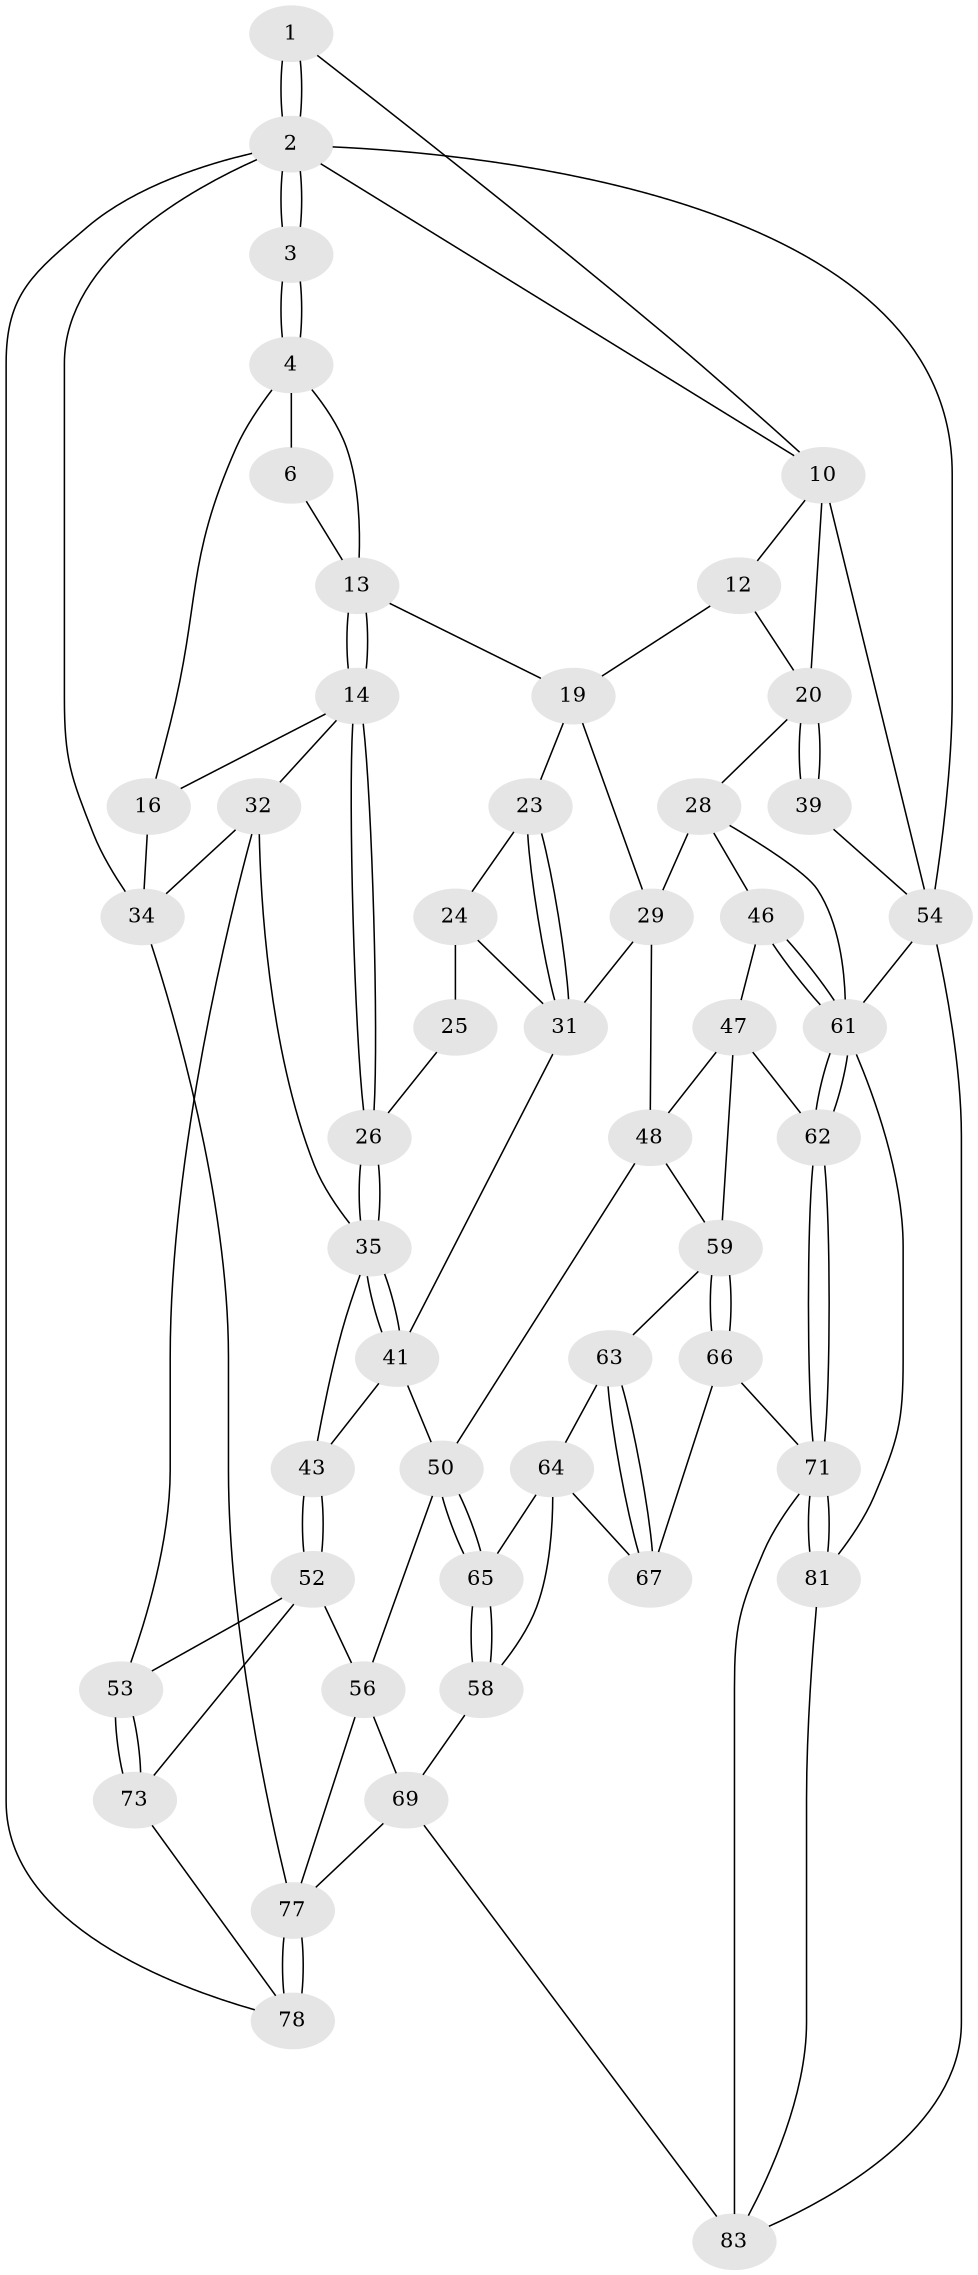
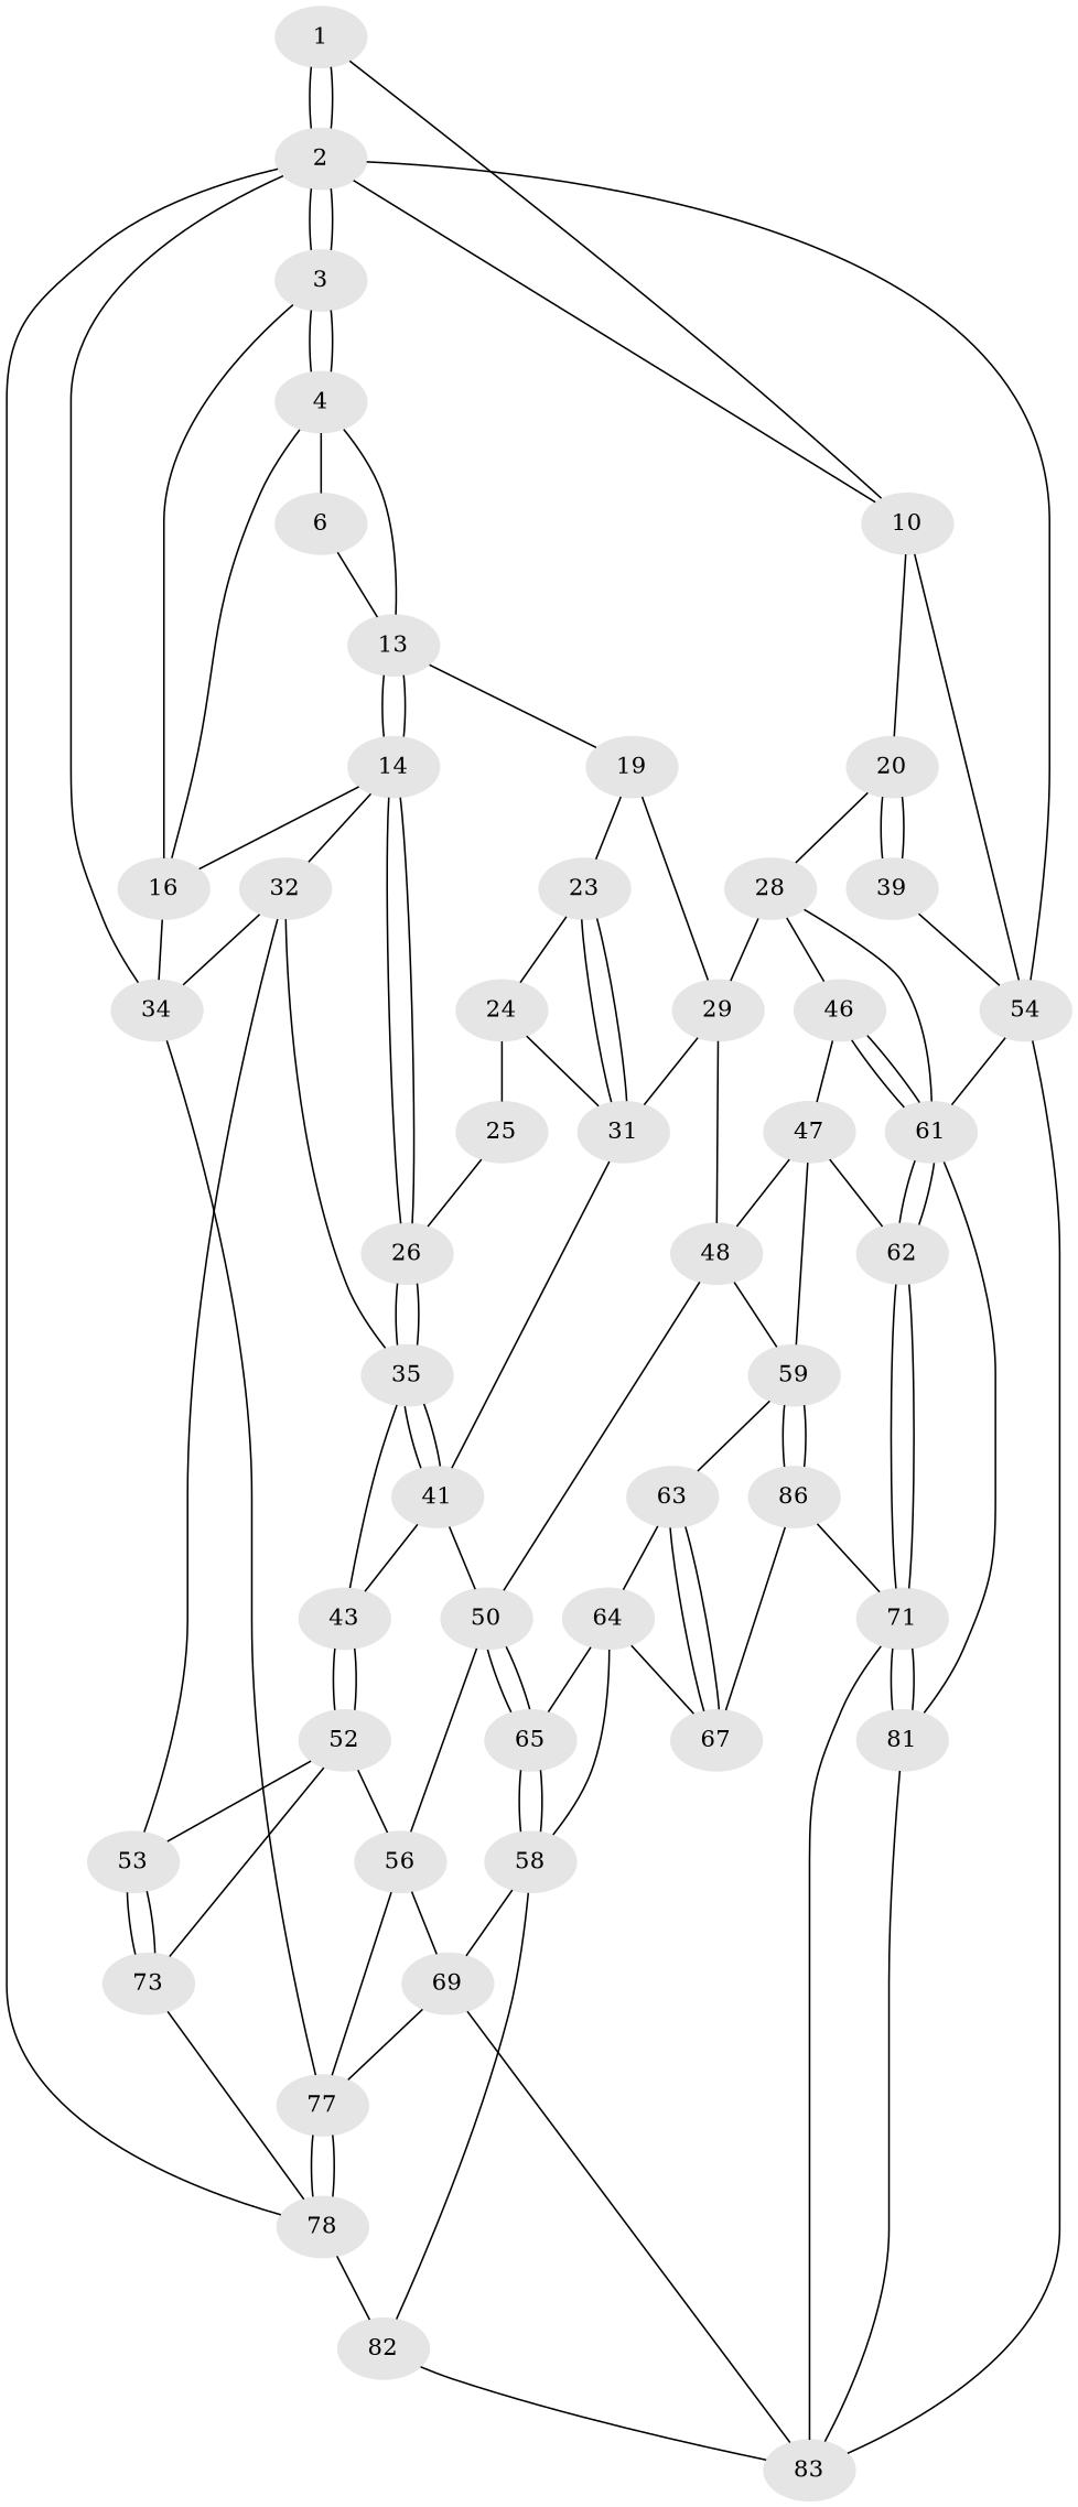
  graph {
    node [color=gray90 style=filled]
    1 [super="+7"]
    2 [super="+45"]
    10 [super="+11"]
    3
    34 [super="+44"]
    54 [super="+55"]
    78 [super="+86"]
-   12 [super="+18"]
    20 [super="+21"]
    4 [super="+5"]
    16 [super="+27"]
    77
    61 [super="+76"]
    83 [super="+85"]
+   82 [super="+84"]
    6 [super="+9"]
    13 [super="+17"]
    19 [super="+22"]
    14 [super="+15"]
    28 [super="+40"]
    39
    23
    29 [super="+30"]
    26
    32 [super="+33"]
    35 [super="+36"]
    53
    24 [super="+38"]
    31 [super="+37"]
    48 [super="+49"]
    46
    25
    41 [super="+42"]
    43
    47 [super="+58"]
    50 [super="+51"]
    59 [super="+60"]
    73 [super="+74"]
    52 [super="+57"]
    56 [super="+70"]
    65
    62
    81
    63
-   66
+   66 [label=86]
    71 [super="+72"]
    69 [super="+80"]
    n48 [label=58 super="+79"]
    64 [super="+75"]
    67
    1 -- 2
    1 -- 2
    1 -- 10
    2 -- 10
    2 -- 3
    2 -- 3
    2 -- 34
    2 -- 54
    2 -- 78
    10 -- 54
-   10 -- 12
    10 -- 20
    3 -- 4
    3 -- 4
+   3 -- 16
    34 -- 77
    54 -- 61
    54 -- 83
-   12 -- 20
-   12 -- 19
+   78 -- 82
    20 -- 28
    20 -- 39
    20 -- 39
    4 -- 16
    4 -- 6
    4 -- 13
    16 -- 34
    77 -- 78
    77 -- 78
    61 -- 62
    61 -- 62
    61 -- 81
+   82 -- 83
    6 -- 13
    13 -- 19
    13 -- 14
    13 -- 14
    19 -- 23
    19 -- 29
    14 -- 16
    14 -- 26
    14 -- 26
    14 -- 32
    28 -- 61
    28 -- 29
    28 -- 46
    39 -- 54
    23 -- 24
    23 -- 31
    23 -- 31
    29 -- 31
    29 -- 48
    26 -- 35
    26 -- 35
    32 -- 34
    32 -- 35
    32 -- 53
    35 -- 41
    35 -- 41
    35 -- 43
    53 -- 73
    53 -- 73
    24 -- 31
    24 -- 25 [weight=2]
    31 -- 41
    48 -- 50
    48 -- 59
    46 -- 61
    46 -- 61
    46 -- 47
    25 -- 26
    41 -- 43
    41 -- 50
    43 -- 52
    43 -- 52
    47 -- 48
    47 -- 59
    47 -- 62
    50 -- 56
    50 -- 65
    50 -- 65
    59 -- 63
    59 -- 66
    59 -- 66
    73 -- 78
    52 -- 53
    52 -- 73
    52 -- 56
    56 -- 77
    56 -- 69
    65 -- n48
    65 -- n48
    62 -- 71
    62 -- 71
    81 -- 83
    63 -- 64
    63 -- 67
    63 -- 67
    66 -- 71
    66 -- 67
    71 -- 83
    71 -- 81
    71 -- 81
    69 -- 77
    69 -- 83
+   n48 -- 82
    n48 -- 69
    64 -- 65
    64 -- n48
    64 -- 67
  }
